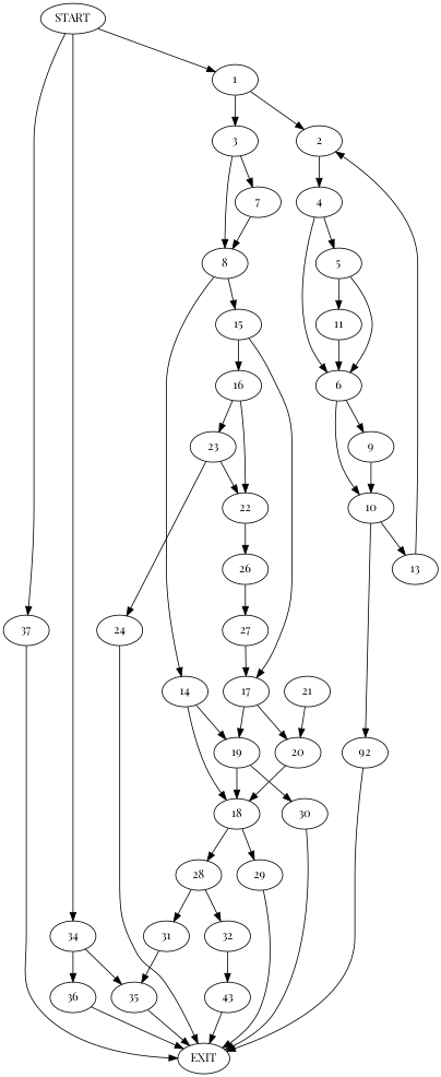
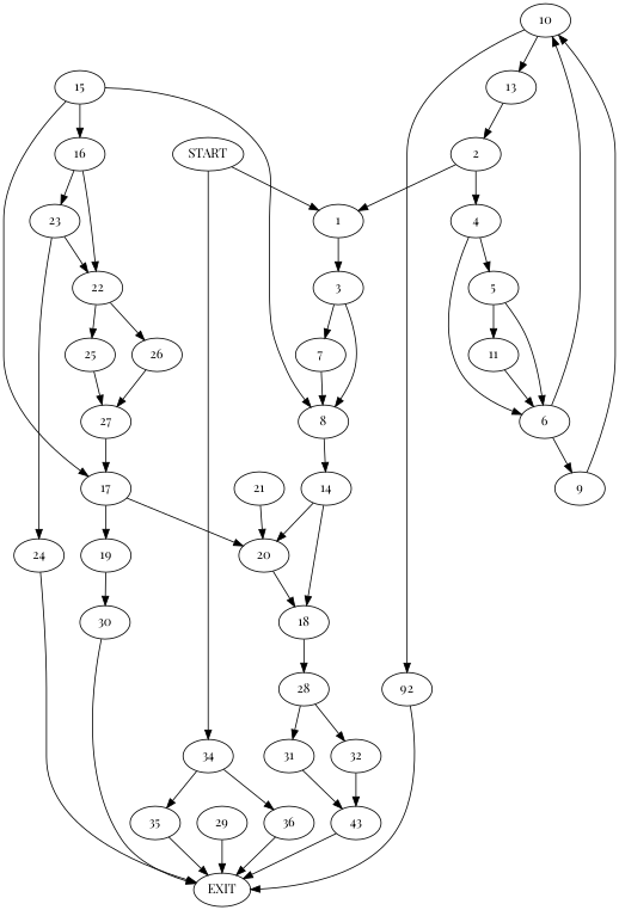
  digraph {
    fontname="Playfair Display"
    node [fontname="Playfair Display"]
    edge [fontname="Playfair Display"]
    n1 [label=START]
    1
    34
-   37
    2
    3
    35
    36
    n9 [label=EXIT]
    4
    7
    8
    5
    6
    14
    15
    11
    9
    10
    n20 [label=92]
    13
    18
    19
    16
    17
    28
    29
    30
    22
    23
    20
+   25
    26
    24
    21
    31
    32
    27
    n39 [label=43]
    n1 -> 1
    n1 -> 34
-   n1 -> 37
-   1 -> 2
+   2 -> 1
    1 -> 3
    34 -> 35
    34 -> 36
-   37 -> n9
    2 -> 4
    3 -> 7
    3 -> 8
    35 -> n9
    36 -> n9
    4 -> 5
    4 -> 6
    7 -> 8
    8 -> 14
-   8 -> 15
+   15 -> 8
    5 -> 6
    5 -> 11
    6 -> 9
    6 -> 10
    14 -> 18
-   14 -> 19
+   14 -> 20
    15 -> 16
    15 -> 17
    11 -> 6
    9 -> 10
    10 -> n20
    10 -> 13
    n20 -> n9
    13 -> 2
    18 -> 28
-   18 -> 29
-   19 -> 18
    19 -> 30
    16 -> 22
    16 -> 23
    17 -> 19
    17 -> 20
    28 -> 31
    28 -> 32
    29 -> n9
    30 -> n9
+   22 -> 25
    22 -> 26
    23 -> 22
    23 -> 24
    20 -> 18
+   25 -> 27
    26 -> 27
    24 -> n9
    21 -> 20
-   31 -> 35
+   31 -> n39
    32 -> n39
    27 -> 17
    n39 -> n9
  }
